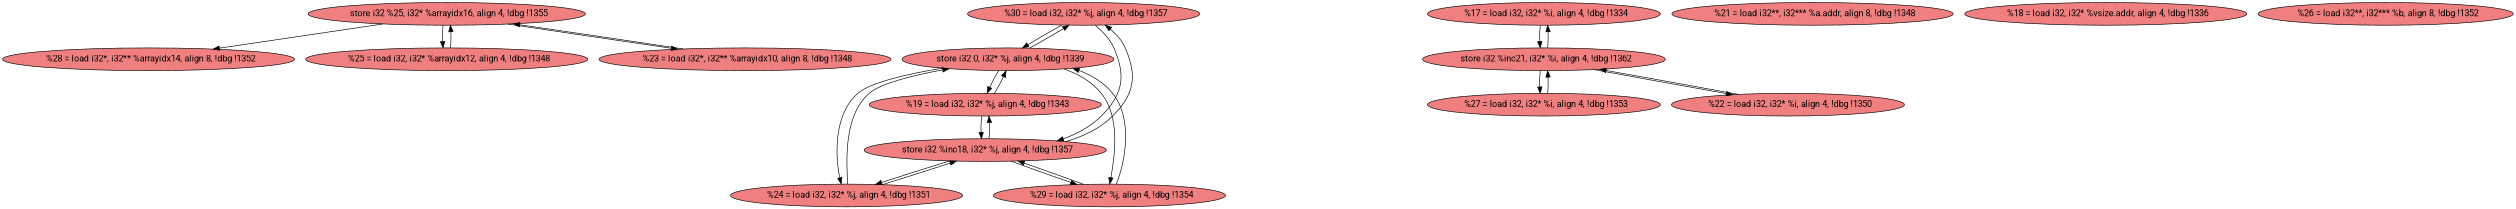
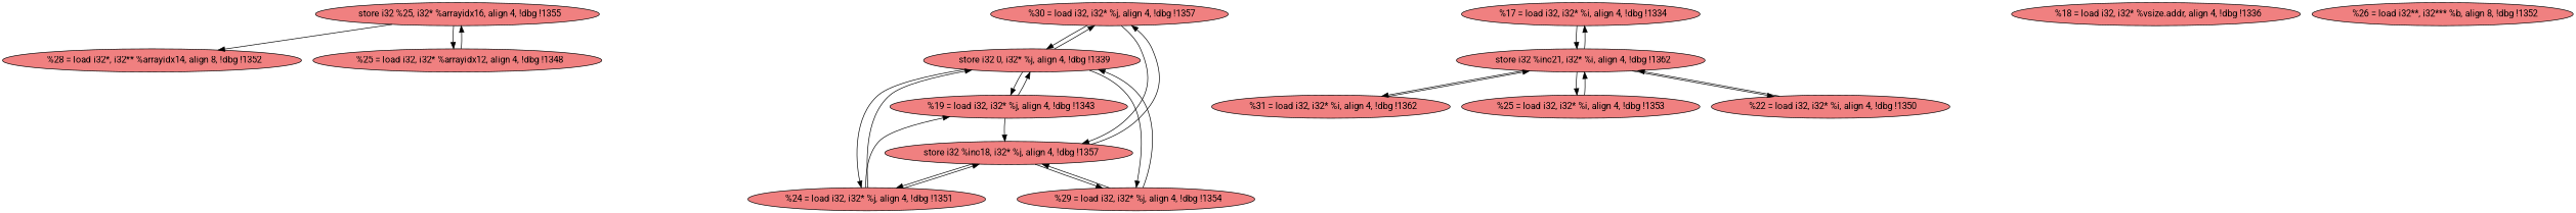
  digraph {
    fontname=Roboto
    node [fillcolor=lightcoral fontname=Roboto shape=ellipse style=filled]
    edge [fontname=Roboto]
    n1 [label="  %28 = load i32*, i32** %arrayidx14, align 8, !dbg !1352"]
    n2 [label="  store i32 %25, i32* %arrayidx16, align 4, !dbg !1355"]
    n3 [label="  %25 = load i32, i32* %arrayidx12, align 4, !dbg !1348"]
-   n4 [label="  %23 = load i32*, i32** %arrayidx10, align 8, !dbg !1348"]
    n5 [label="  %30 = load i32, i32* %j, align 4, !dbg !1357"]
    n6 [label="  store i32 0, i32* %j, align 4, !dbg !1339"]
    n7 [label="  store i32 %inc18, i32* %j, align 4, !dbg !1357"]
    n8 [label="  %29 = load i32, i32* %j, align 4, !dbg !1354"]
    n9 [label="  %24 = load i32, i32* %j, align 4, !dbg !1351"]
    n10 [label="  %19 = load i32, i32* %j, align 4, !dbg !1343"]
    n11 [label="  %17 = load i32, i32* %i, align 4, !dbg !1334"]
    n12 [label="  store i32 %inc21, i32* %i, align 4, !dbg !1362"]
-   n14 [label="  %27 = load i32, i32* %i, align 4, !dbg !1353"]
+   n13 [label="  %31 = load i32, i32* %i, align 4, !dbg !1362"]
+   n14 [label="%25 = load i32, i32* %i, align 4, !dbg !1353"]
    n15 [label="  %22 = load i32, i32* %i, align 4, !dbg !1350"]
-   n16 [label="  %21 = load i32**, i32*** %a.addr, align 8, !dbg !1348"]
    n17 [label="  %18 = load i32, i32* %vsize.addr, align 4, !dbg !1336"]
    n18 [label="  %26 = load i32**, i32*** %b, align 8, !dbg !1352"]
    n2 -> n1
    n2 -> n3
-   n2 -> n4
    n3 -> n2
-   n4 -> n2
    n5 -> n6
    n5 -> n7
    n6 -> n5
    n6 -> n8
    n6 -> n9
    n6 -> n10
    n7 -> n5
    n7 -> n8
    n7 -> n9
-   n7 -> n10
+   n9 -> n10
    n8 -> n6
    n8 -> n7
    n9 -> n6
    n9 -> n7
    n10 -> n6
    n10 -> n7
    n11 -> n12
    n12 -> n11
+   n12 -> n13
    n12 -> n14
    n12 -> n15
+   n13 -> n12
    n14 -> n12
    n15 -> n12
  }
